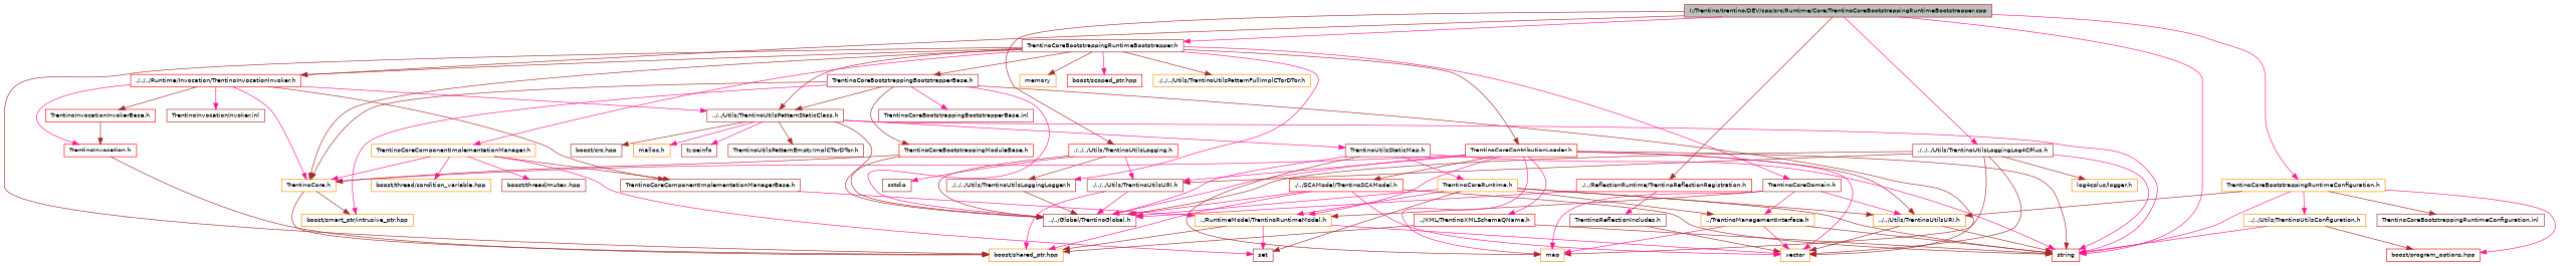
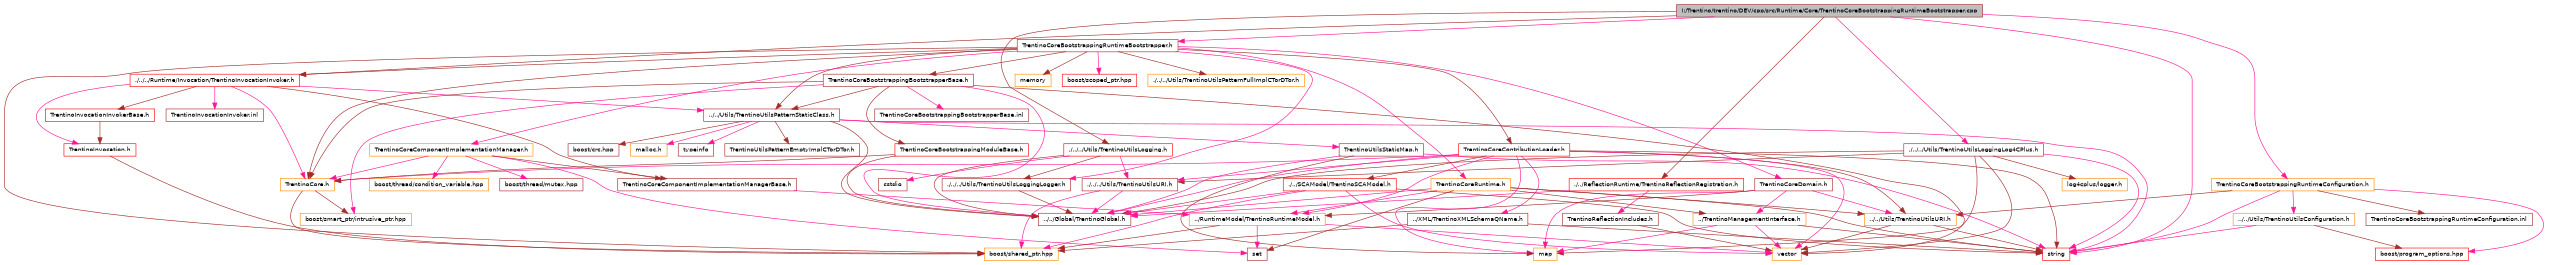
  digraph {
    node [color=brown fillcolor=white fontname=Helvetica fontsize=10 shape=record style=filled]
    edge [color=deeppink fontname=Helvetica fontsize=10 labelfontname=Helvetica labelfontsize=10 style=solid]
    n1 [fillcolor=grey75 fontcolor=black height=0.2 label="I:/Trentino/trentino/DEV/cpp/src/Runtime/Core/TrentinoCoreBootstrappingRuntimeBootstrapper.cpp" width=0.4]
    n2 [height=0.2 label="TrentinoCoreBootstrappingRuntimeBootstrapper.h" width=0.4]
    n3 [color=red height=0.2 label=string width=0.4]
    n4 [color=red height=0.2 label="./../../Runtime/Invocation/TrentinoInvocationInvoker.h" width=0.4]
    n5 [color=darkorange height=0.2 label="TrentinoCoreBootstrappingRuntimeConfiguration.h" width=0.4]
    n6 [height=0.2 label="./../../Utils/TrentinoUtilsLoggingLog4CPlus.h" width=0.4]
    n7 [color=red height=0.2 label="./../../Utils/TrentinoUtilsLogging.h" width=0.4]
    n8 [color=red height=0.2 label="./../ReflectionRuntime/TrentinoReflectionRegistration.h" width=0.4]
    n9 [height=0.2 label="TrentinoCoreBootstrappingBootstrapperBase.h" width=0.4]
    n10 [color=darkorange height=0.2 label="TrentinoCore.h" width=0.4]
    n11 [color=darkorange height=0.2 label="boost/shared_ptr.hpp" width=0.4]
    n12 [height=0.2 label="../../Utils/TrentinoUtilsPatternStaticClass.h" width=0.4]
    n13 [color=darkorange height=0.2 label=memory width=0.4]
    n14 [color=red height=0.2 label="boost/scoped_ptr.hpp" width=0.4]
    n15 [height=0.2 label="TrentinoCoreDomain.h" width=0.4]
    n16 [color=darkorange height=0.2 label="TrentinoCoreRuntime.h" width=0.4]
    n17 [color=darkorange height=0.2 label="TrentinoCoreComponentImplementationManager.h" width=0.4]
    n18 [color=red height=0.2 label="TrentinoCoreContributionLoader.h" width=0.4]
    n19 [color=darkorange height=0.2 label="./../../Utils/TrentinoUtilsPatternFullImplCTorDTor.h" width=0.4]
    n20 [height=0.2 label="./../../Utils/TrentinoUtilsLoggingLogger.h" width=0.4]
    n21 [height=0.2 label="TrentinoCoreComponentImplementationManagerBase.h" width=0.4]
    n22 [color=red height=0.2 label="TrentinoInvocation.h" width=0.4]
    n23 [color=red height=0.2 label="TrentinoInvocationInvokerBase.h" width=0.4]
    n24 [height=0.2 label="TrentinoInvocationInvoker.inl" width=0.4]
    n25 [color=darkorange height=0.2 label="../../Utils/TrentinoUtilsURI.h" width=0.4]
    n26 [color=darkorange height=0.2 label="../../Utils/TrentinoUtilsConfiguration.h" width=0.4]
    n27 [color=red height=0.2 label="boost/program_options.hpp" width=0.4]
    n28 [height=0.2 label="TrentinoCoreBootstrappingRuntimeConfiguration.inl" width=0.4]
    n29 [color=darkorange height=0.2 label=vector width=0.4]
    n30 [height=0.2 label="../../Global/TrentinoGlobal.h" width=0.4]
    n31 [color=darkorange height=0.2 label=map width=0.4]
    n32 [height=0.2 label="./../../Utils/TrentinoUtilsURI.h" width=0.4]
    n33 [color=darkorange height=0.2 label="log4cplus/logger.h" width=0.4]
    n34 [height=0.2 label=cstdio width=0.4]
    n35 [height=0.2 label="TrentinoReflectionIncludes.h" width=0.4]
    n36 [color=darkorange height=0.2 label="boost/smart_ptr/intrusive_ptr.hpp" width=0.4]
    n37 [color=red height=0.2 label="TrentinoCoreBootstrappingModuleBase.h" width=0.4]
    n38 [height=0.2 label="TrentinoCoreBootstrappingBootstrapperBase.inl" width=0.4]
    n39 [height=0.2 label="boost/crc.hpp" width=0.4]
    n40 [color=darkorange height=0.2 label="malloc.h" width=0.4]
    n41 [height=0.2 label=typeinfo width=0.4]
    n42 [height=0.2 label="TrentinoUtilsPatternEmptyImplCTorDTor.h" width=0.4]
    n43 [height=0.2 label="TrentinoUtilsStaticMap.h" width=0.4]
    n44 [color=darkorange height=0.2 label="../TrentinoManagementInterface.h" width=0.4]
    n45 [color=darkorange height=0.2 label="../RuntimeModel/TrentinoRuntimeModel.h" width=0.4]
    n46 [height=0.2 label=set width=0.4]
    n47 [height=0.2 label="boost/thread/mutex.hpp" width=0.4]
    n48 [color=darkorange height=0.2 label="boost/thread/condition_variable.hpp" width=0.4]
    n49 [color=red height=0.2 label="./../SCAModel/TrentinoSCAModel.h" width=0.4]
    n50 [color=red height=0.2 label="../XML/TrentinoXMLSchemaQName.h" width=0.4]
    n1 -> n2
    n1 -> n3
    n1 -> n4 [color=brown]
    n1 -> n5
    n1 -> n6
    n1 -> n7 [color=brown]
    n1 -> n8 [color=brown]
    n2 -> n4 [color=brown]
    n2 -> n9 [color=brown]
    n2 -> n10 [color=brown]
    n2 -> n11 [color=brown]
    n2 -> n12 [color=brown]
    n2 -> n13 [color=brown]
    n2 -> n14
    n2 -> n15
-   n43 -> n16
+   n2 -> n16
    n2 -> n17
    n2 -> n18 [color=brown]
    n2 -> n19 [color=brown]
    n2 -> n20
    n4 -> n10
    n4 -> n12
    n4 -> n21 [color=brown]
    n4 -> n22
    n4 -> n23 [color=brown]
    n4 -> n24
    n5 -> n3
    n5 -> n25 [color=brown]
    n5 -> n26
    n5 -> n27
    n5 -> n28 [color=brown]
    n6 -> n3
    n6 -> n29 [color=brown]
    n6 -> n30 [color=brown]
    n6 -> n31 [color=brown]
    n6 -> n32 [color=brown]
    n6 -> n33 [color=brown]
    n7 -> n20 [color=brown]
    n7 -> n30 [color=brown]
    n7 -> n32
    n7 -> n34
    n8 -> n30
    n8 -> n35
    n9 -> n10 [color=brown]
    n9 -> n12 [color=brown]
    n9 -> n29 [color=brown]
    n9 -> n30
    n9 -> n36
    n9 -> n37 [color=brown]
    n9 -> n38
    n10 -> n11 [color=brown]
    n10 -> n36 [color=brown]
    n12 -> n3
    n12 -> n30 [color=brown]
    n12 -> n39 [color=brown]
    n12 -> n40
    n12 -> n41
    n12 -> n42 [color=brown]
    n12 -> n43
    n15 -> n25
    n15 -> n31
    n15 -> n44
    n15 -> n45 [color=brown]
    n16 -> n3 [color=brown]
    n16 -> n25 [color=brown]
    n16 -> n30
    n16 -> n44 [color=brown]
    n16 -> n45
    n16 -> n46 [color=brown]
    n17 -> n10
    n17 -> n21 [color=brown]
    n17 -> n46
    n17 -> n47
    n17 -> n48
    n18 -> n3 [color=brown]
    n18 -> n10
    n18 -> n25 [color=brown]
    n18 -> n29
    n18 -> n30
    n18 -> n31
    n18 -> n32
    n18 -> n45
    n18 -> n49 [color=brown]
    n18 -> n50
    n20 -> n30 [color=brown]
    n21 -> n45
    n22 -> n11 [color=brown]
    n23 -> n22 [color=brown]
    n25 -> n3 [color=brown]
    n25 -> n29 [color=brown]
    n26 -> n3
    n26 -> n27 [color=brown]
    n32 -> n11
    n32 -> n30
    n35 -> n29 [color=brown]
    n37 -> n10 [color=brown]
    n37 -> n30 [color=brown]
    n43 -> n3
    n43 -> n30
    n43 -> n31 [color=brown]
    n44 -> n3 [color=brown]
    n44 -> n29
    n44 -> n31
    n45 -> n11 [color=brown]
    n45 -> n29
    n45 -> n46
    n49 -> n3 [color=brown]
    n49 -> n11
    n49 -> n29
    n49 -> n30
    n50 -> n3 [color=brown]
    n50 -> n11 [color=brown]
  }
